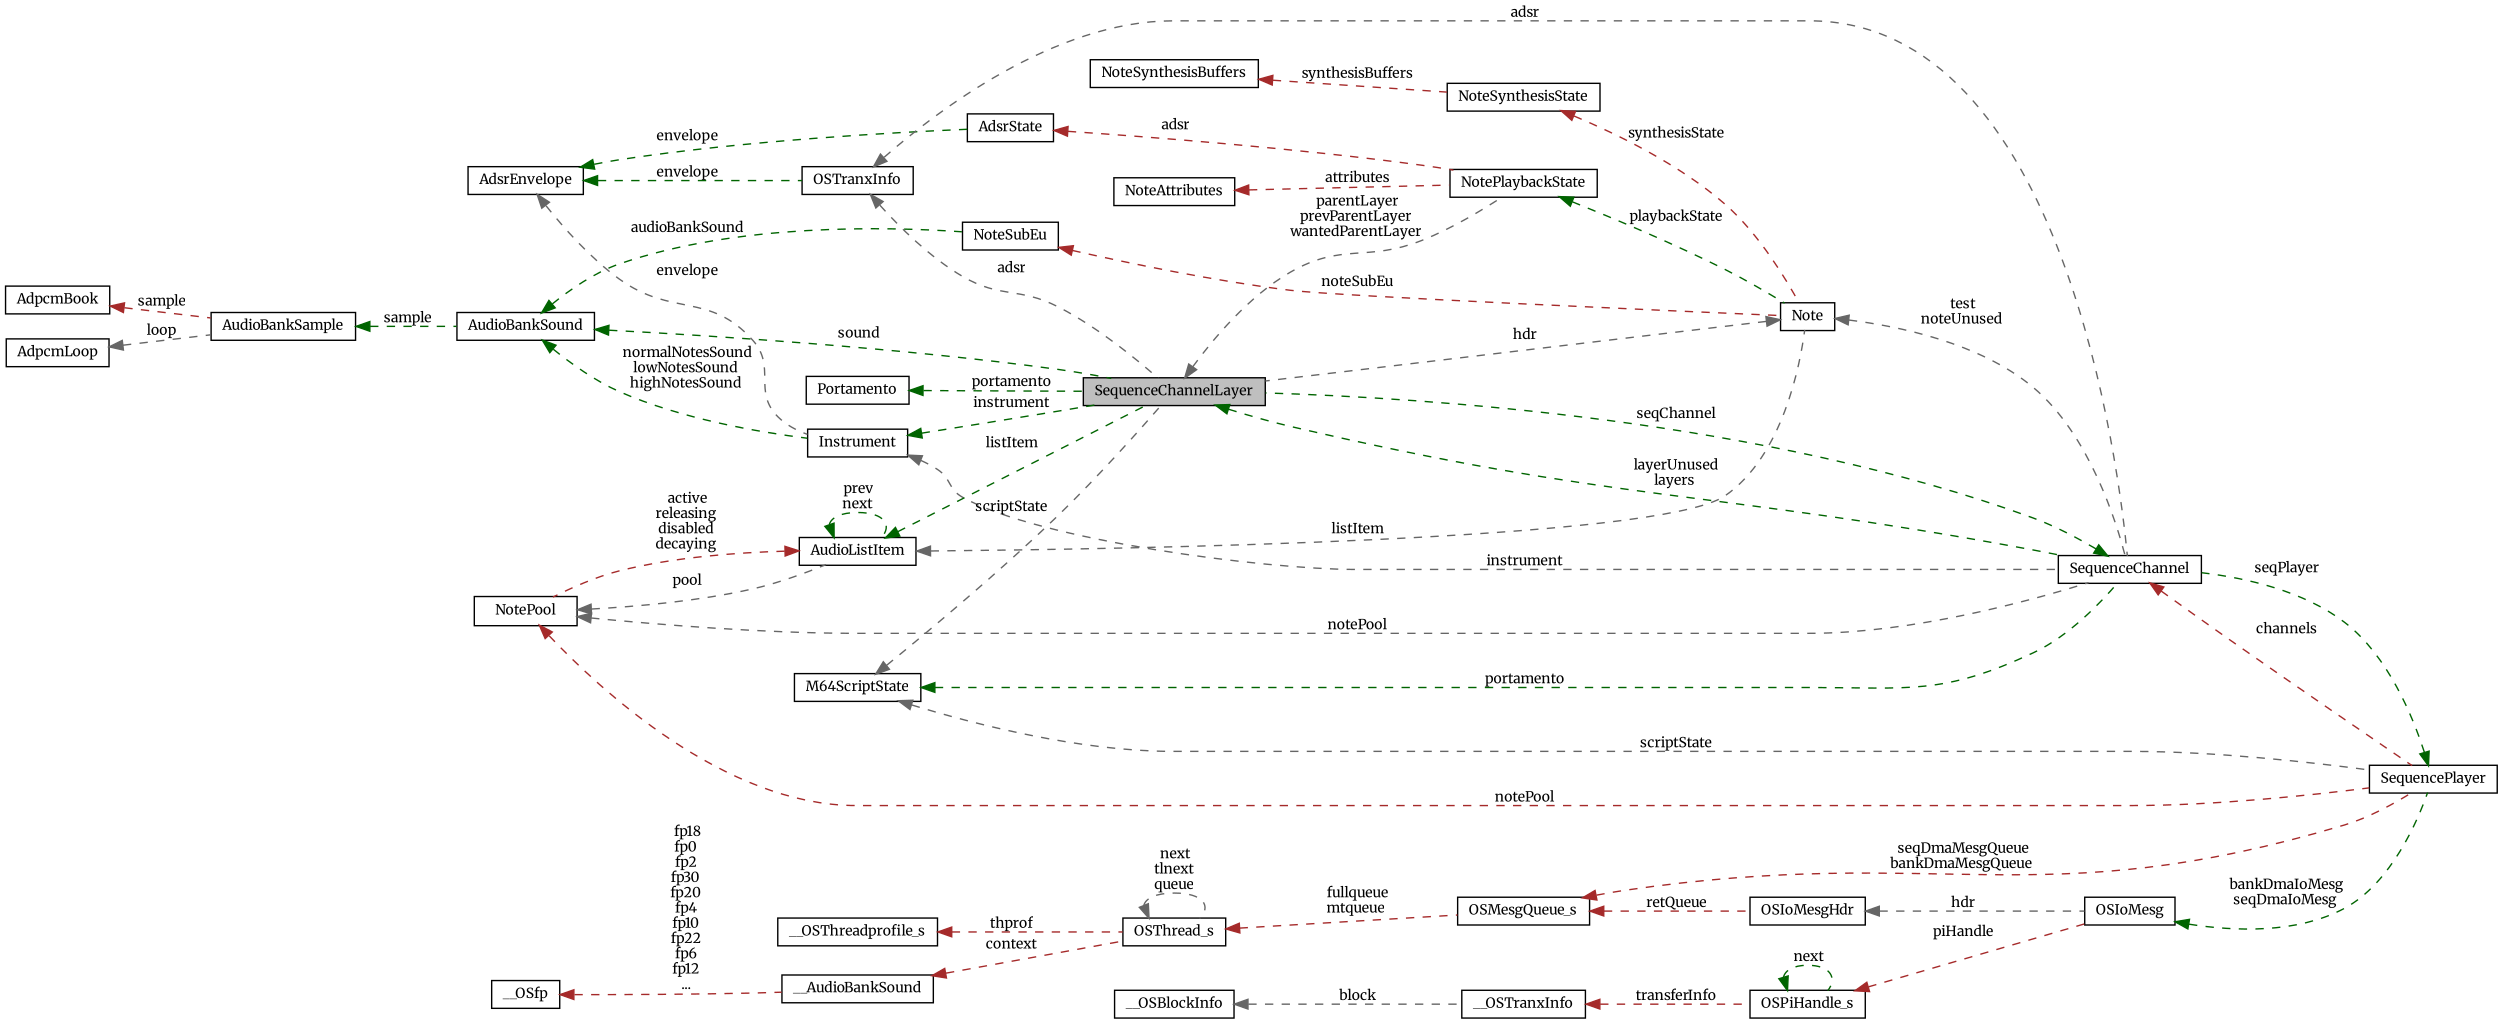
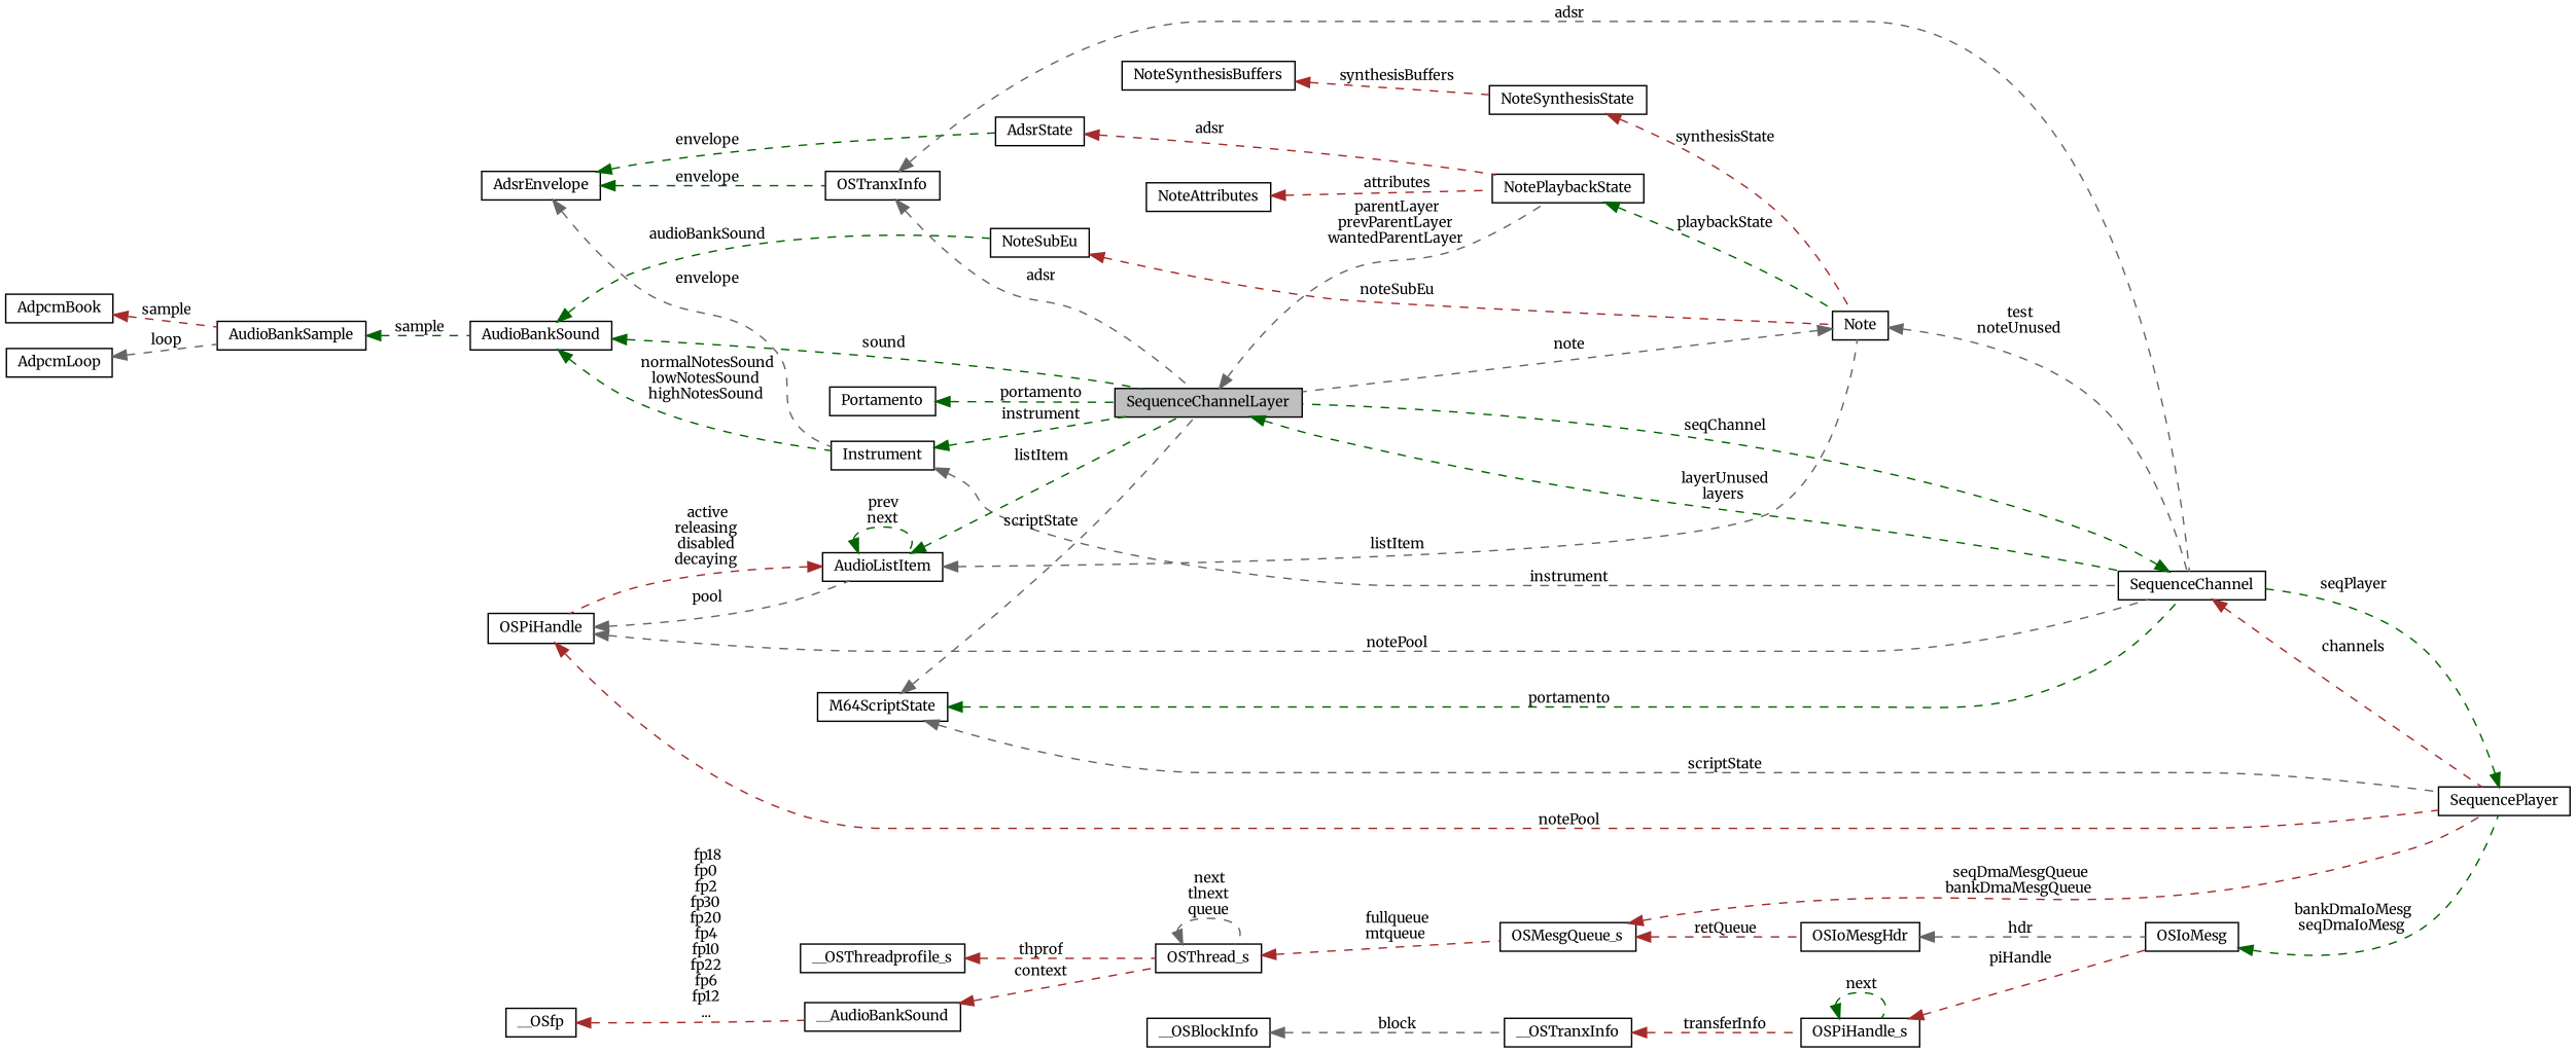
  digraph {
    fontname=Merriweather
    rankdir=LR
    node [color=black fillcolor=white fontname=Merriweather fontsize=10 shape=record style=filled]
    edge [color=darkgreen dir=back fontname=Merriweather fontsize=10 labelfontname=Helvetica labelfontsize=10 style=dashed]
    n1 [fillcolor=grey75 fontcolor=black height=0.2 label=SequenceChannelLayer width=0.4]
    n2 [height=0.2 label=NotePlaybackState width=0.4]
    n3 [height=0.2 label=SequenceChannel width=0.4]
    n4 [height=0.2 label=Note width=0.4]
    n5 [height=0.2 label=SequencePlayer width=0.4]
    n6 [height=0.2 label=AudioBankSound width=0.4]
    n7 [height=0.2 label=Instrument width=0.4]
    n8 [height=0.2 label=NoteSubEu width=0.4]
    n9 [height=0.2 label=AudioBankSample width=0.4]
    n10 [height=0.2 label=AdpcmBook width=0.4]
    n11 [height=0.2 label=AdpcmLoop width=0.4]
    n12 [height=0.2 label=M64ScriptState width=0.4]
    n13 [height=0.2 label=AdsrEnvelope width=0.4]
    n14 [height=0.2 label=AdsrState width=0.4]
    n15 [height=0.2 label=OSTranxInfo width=0.4]
    n16 [height=0.2 label=NoteSynthesisState width=0.4]
    n17 [height=0.2 label=NoteSynthesisBuffers width=0.4]
    n18 [height=0.2 label=NoteAttributes width=0.4]
    n19 [height=0.2 label=AudioListItem width=0.4]
-   n20 [height=0.2 label=NotePool width=0.4]
+   n20 [height=0.2 label=OSPiHandle width=0.4]
    n21 [height=0.2 label=OSMesgQueue_s width=0.4]
    n22 [height=0.2 label=OSIoMesgHdr width=0.4]
    n23 [height=0.2 label=OSIoMesg width=0.4]
    n24 [height=0.2 label=OSThread_s width=0.4]
    n25 [height=0.2 label=__OSThreadprofile_s width=0.4]
    n26 [height=0.2 label=__AudioBankSound width=0.4]
    n27 [height=0.2 label=__OSfp width=0.4]
    n28 [height=0.2 label=OSPiHandle_s width=0.4]
    n29 [height=0.2 label=__OSTranxInfo width=0.4]
    n30 [height=0.2 label=__OSBlockInfo width=0.4]
    n31 [height=0.2 label=Portamento width=0.4]
    n1 -> n2 [color=gray40 label=" parentLayer\nprevParentLayer\nwantedParentLayer"]
    n1 -> n3 [label=" layerUnused\nlayers"]
    n2 -> n4 [label=" playbackState"]
    n3 -> n1 [label=" seqChannel"]
    n3 -> n5 [color=brown label=" channels"]
-   n4 -> n1 [color=gray40 label=" hdr"]
+   n4 -> n1 [color=gray40 label=" note"]
    n4 -> n3 [color=gray40 label=" test\nnoteUnused"]
    n5 -> n3 [label=" seqPlayer"]
    n6 -> n1 [label=" sound"]
    n6 -> n7 [label=" normalNotesSound\nlowNotesSound\nhighNotesSound"]
    n6 -> n8 [label=" audioBankSound"]
    n7 -> n1 [label=" instrument"]
    n7 -> n3 [color=gray40 label=" instrument"]
    n8 -> n4 [color=brown label=" noteSubEu"]
    n9 -> n6 [label=" sample"]
    n10 -> n9 [color=brown label=" sample"]
    n11 -> n9 [color=gray40 label=" loop"]
    n12 -> n1 [color=gray40 label=" scriptState"]
    n12 -> n3 [label=" portamento"]
    n12 -> n5 [color=gray40 label=" scriptState"]
    n13 -> n7 [color=gray40 label=" envelope"]
    n13 -> n14 [label=" envelope"]
    n13 -> n15 [label=" envelope"]
    n14 -> n2 [color=brown label=" adsr"]
    n15 -> n1 [color=gray40 label=" adsr"]
    n15 -> n3 [color=gray40 label=" adsr"]
    n16 -> n4 [color=brown label=" synthesisState"]
    n17 -> n16 [color=brown label=" synthesisBuffers"]
    n18 -> n2 [color=brown label=" attributes"]
    n19 -> n1 [label=" listItem"]
    n19 -> n4 [color=gray40 label=" listItem"]
    n19 -> n19 [label=" prev\nnext"]
    n19 -> n20 [color=brown label=" active\nreleasing\ndisabled\ndecaying"]
    n20 -> n3 [color=gray40 label=" notePool"]
    n20 -> n5 [color=brown label=" notePool"]
    n20 -> n19 [color=gray40 label=" pool"]
    n21 -> n5 [color=brown label=" seqDmaMesgQueue\nbankDmaMesgQueue"]
    n21 -> n22 [color=brown label=" retQueue"]
    n22 -> n23 [color=gray40 label=" hdr"]
    n23 -> n5 [label=" bankDmaIoMesg\nseqDmaIoMesg"]
    n24 -> n21 [color=brown label=" fullqueue\nmtqueue"]
    n24 -> n24 [color=gray40 label=" next\ntlnext\nqueue"]
    n25 -> n24 [color=brown label=" thprof"]
    n26 -> n24 [color=brown label=" context"]
    n27 -> n26 [color=brown label=" fp18\nfp0\nfp2\nfp30\nfp20\nfp4\nfp10\nfp22\nfp6\nfp12\n..."]
    n28 -> n23 [color=brown label=" piHandle"]
    n28 -> n28 [label=" next"]
    n29 -> n28 [color=brown label=" transferInfo"]
    n30 -> n29 [color=gray40 label=" block"]
    n31 -> n1 [label=" portamento"]
  }
